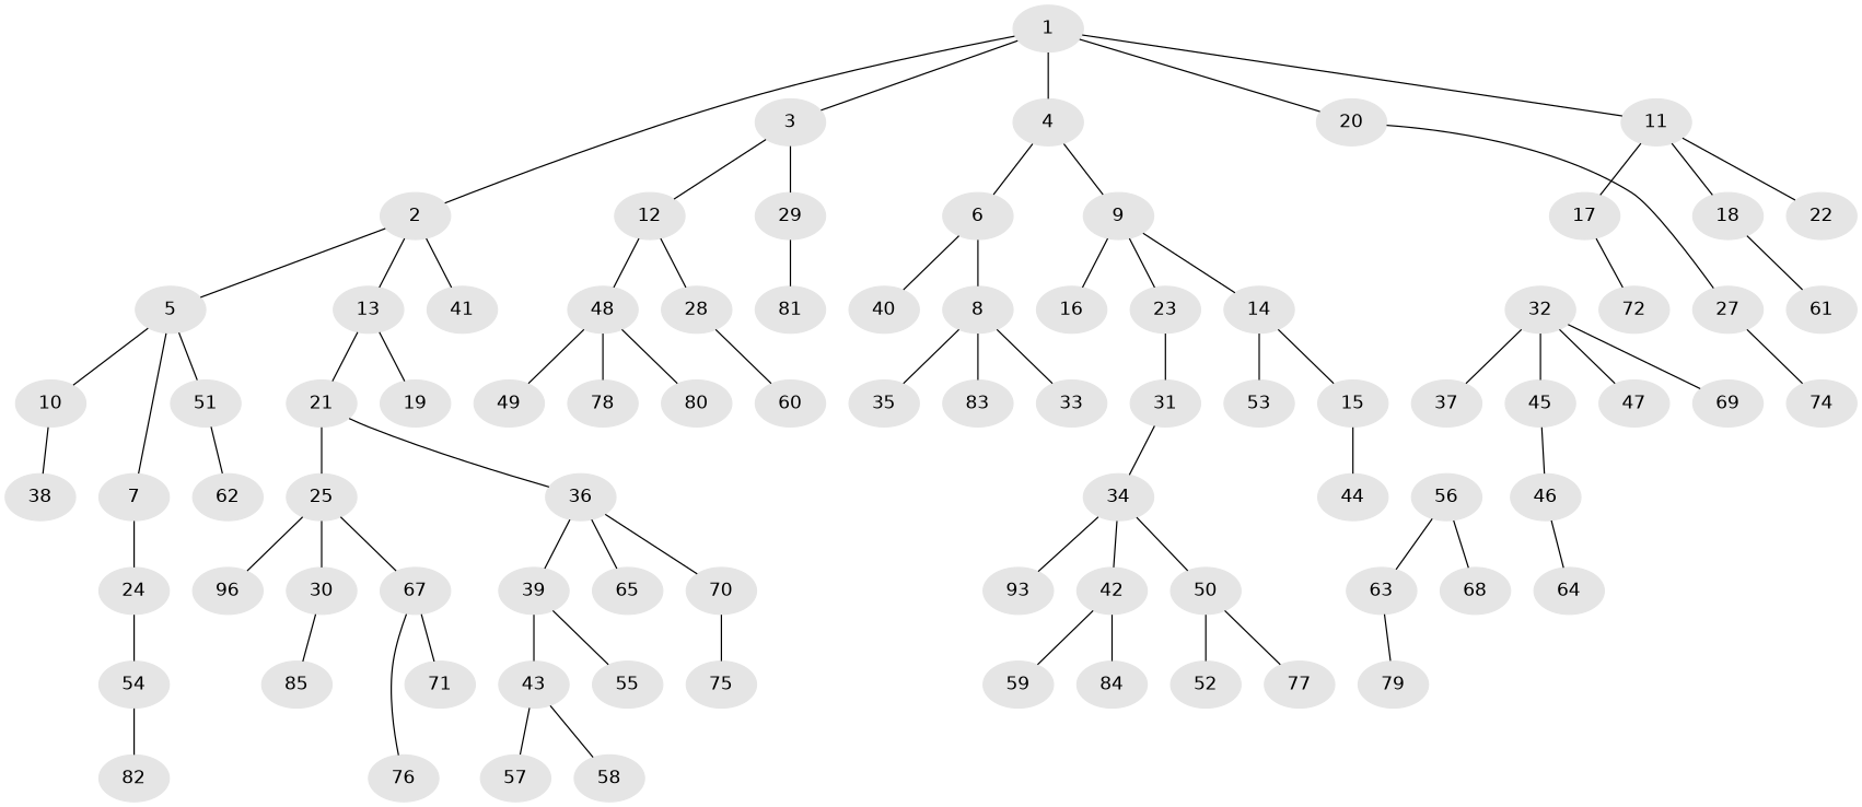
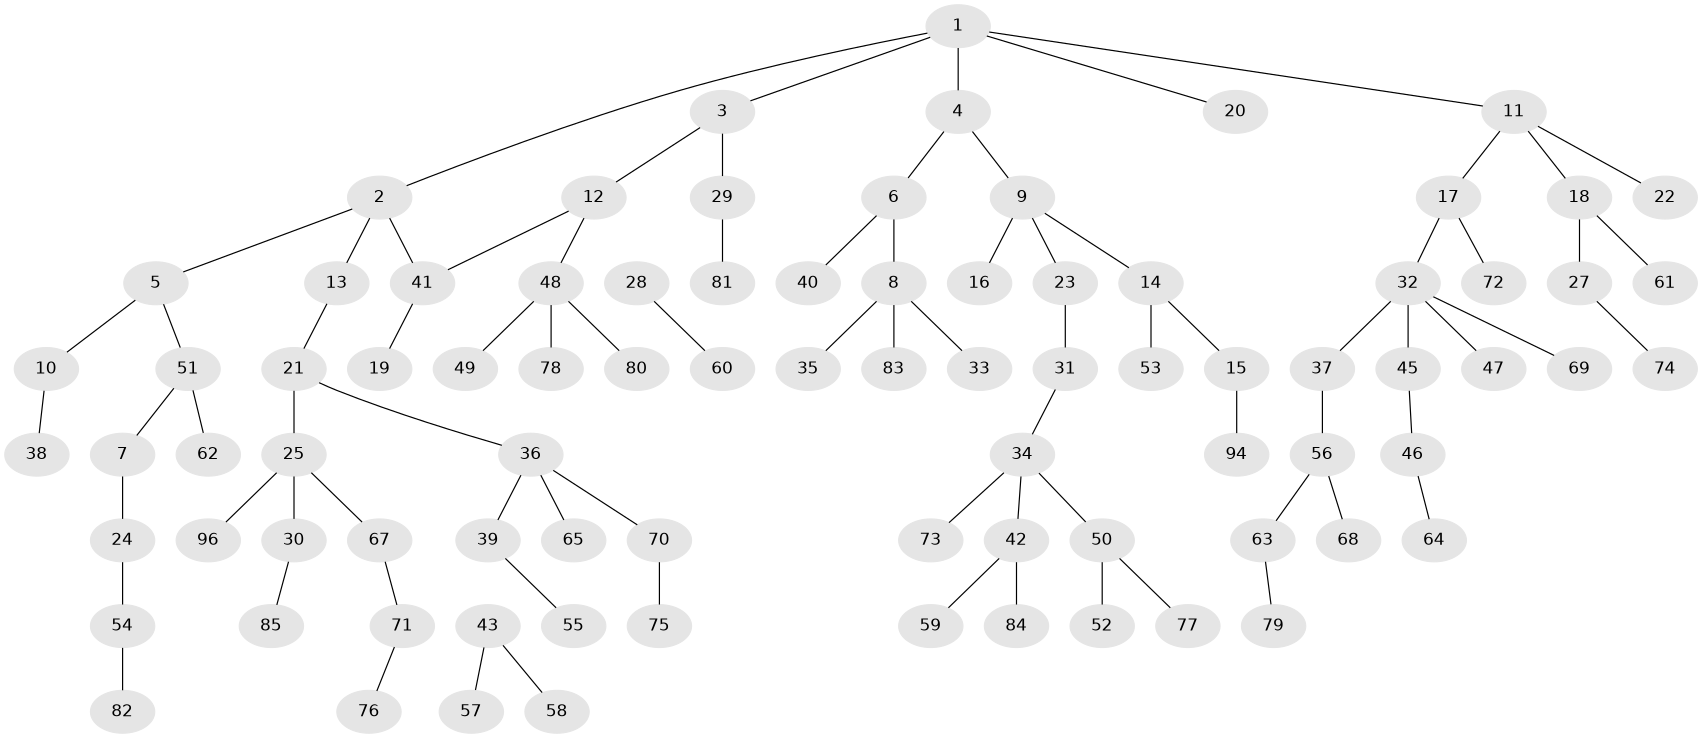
  graph {
    fontname="DejaVu Sans"
    node [color=gray90 fontname="DejaVu Sans" style=filled]
    edge [fontname="DejaVu Sans"]
    1
    2
    3
    4
    11
    20
    5
    13
    41
    12
    29
    6
    9
    17
    18
    22
    27
    7
    10
    51
    19
    21
    28
    48
    81
    8
    40
    14
    16
    23
    24
    38
    62
    33
    35
    83
    54
    15
    53
    31
    32
    72
    61
    60
    49
    78
    80
    25
    36
-   44
+   44 [label=94]
    37
    45
    47
    69
    74
    n56 [label=96]
    30
    67
    39
    65
    70
    34
    82
    85
    71
    42
    50
-   73 [label=93]
+   73
    56
    46
    59
    84
    52
    77
    43
    55
    75
    63
    68
    57
    58
    64
    79
    76
    1 -- 2
    1 -- 3
    1 -- 4
    1 -- 11
    1 -- 20
    2 -- 5
    2 -- 13
    2 -- 41
    3 -- 12
    3 -- 29
    4 -- 6
    4 -- 9
    11 -- 17
    11 -- 18
    11 -- 22
-   20 -- 27
-   5 -- 7
+   18 -- 27
+   51 -- 7
    5 -- 10
    5 -- 51
-   13 -- 19
+   41 -- 19
    13 -- 21
-   12 -- 28
+   12 -- 41
    12 -- 48
    29 -- 81
    6 -- 8
    6 -- 40
    9 -- 14
    9 -- 16
    9 -- 23
+   17 -- 32
    17 -- 72
    18 -- 61
    27 -- 74
    7 -- 24
    10 -- 38
    51 -- 62
    21 -- 25
    21 -- 36
    28 -- 60
    48 -- 49
    48 -- 78
    48 -- 80
    8 -- 33
    8 -- 35
    8 -- 83
    14 -- 15
    14 -- 53
    23 -- 31
    24 -- 54
    54 -- 82
    15 -- 44
    31 -- 34
    32 -- 37
    32 -- 45
    32 -- 47
    32 -- 69
    25 -- n56
    25 -- 30
    25 -- 67
    36 -- 39
    36 -- 65
    36 -- 70
+   37 -- 56
    45 -- 46
    30 -- 85
    67 -- 71
-   39 -- 43
    39 -- 55
    70 -- 75
    34 -- 42
    34 -- 50
    34 -- 73
-   67 -- 76
+   71 -- 76
    42 -- 59
    42 -- 84
    50 -- 52
    50 -- 77
    56 -- 63
    56 -- 68
    46 -- 64
    43 -- 57
    43 -- 58
    63 -- 79
  }
